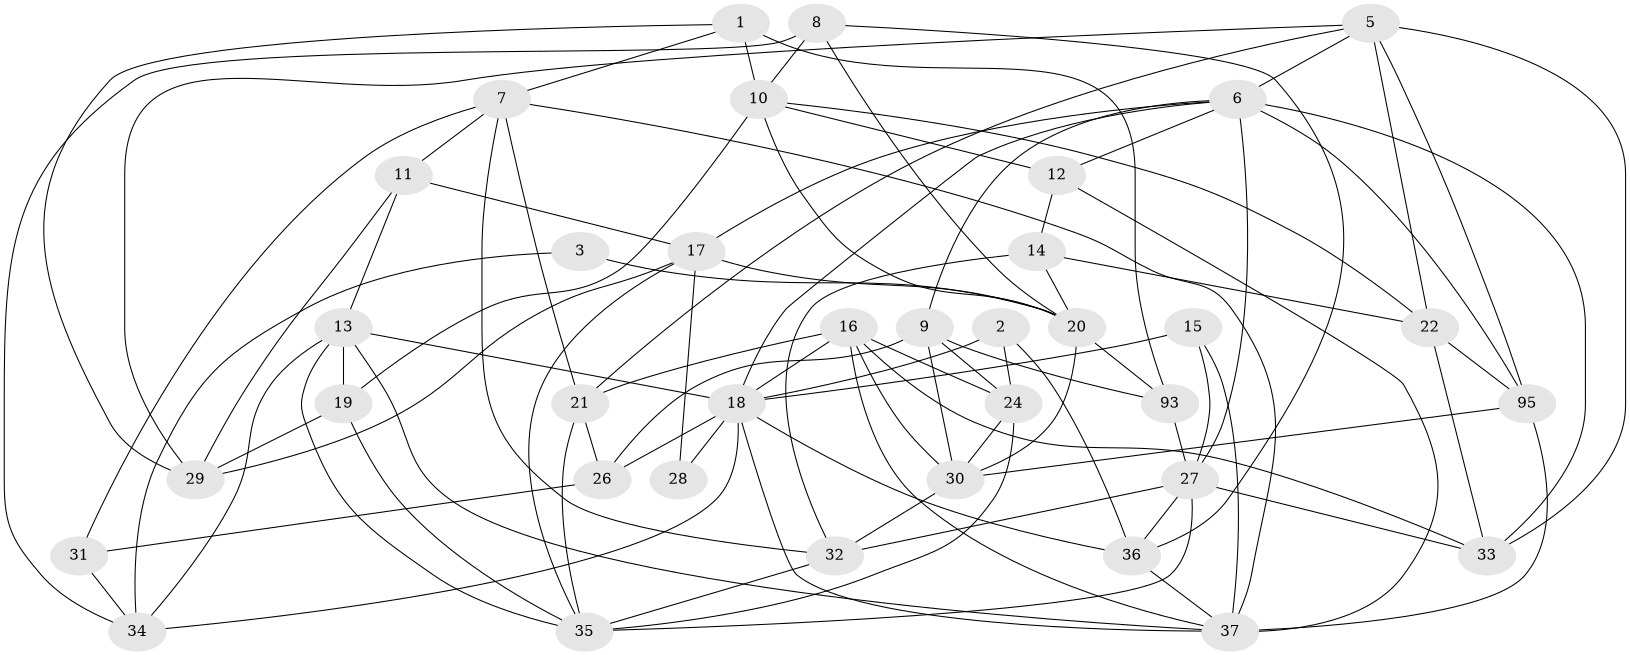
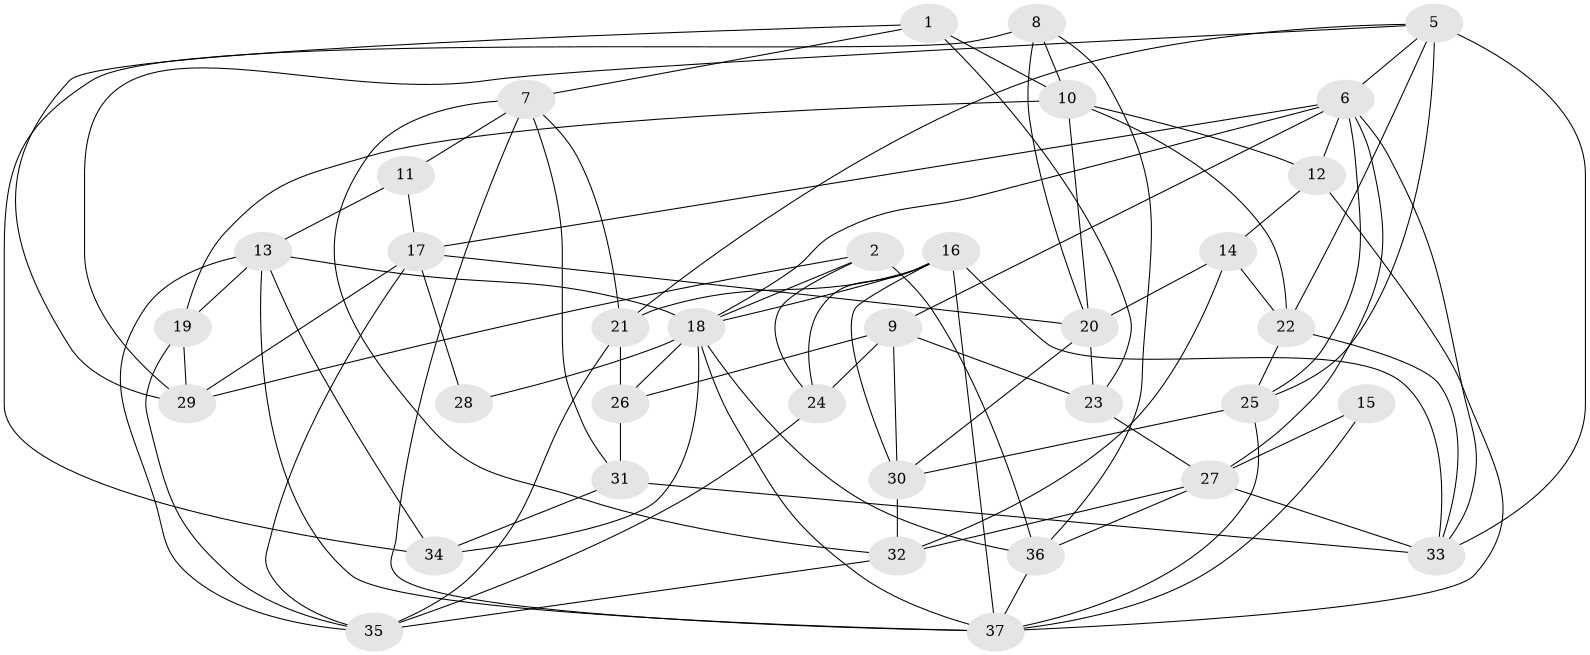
  graph {
    node [color=gray90 style=filled]
    edge [weight=1.0]
    1
    7
    10
-   23 [label=93]
+   23
    29
    11
    21
    31
    32
    37
    20
    22
    12
    19
    27
    2
    18
    24
    36
    34
    26
    28
    30
    35
-   3
    17
    13
-   25 [label=95]
+   25
    5
    6
    33
    9
    14
    8
    15
    16
    1 -- 7
    1 -- 10 [weight=2.0]
    1 -- 23
    1 -- 29
    7 -- 11
    7 -- 21
    7 -- 31
    7 -- 32
    7 -- 37
    10 -- 20
    10 -- 22
    10 -- 12
    10 -- 19
    23 -- 27
    11 -- 17
    11 -- 13
    21 -- 26
    21 -- 35
    31 -- 34
+   31 -- 33
    32 -- 35
    20 -- 23
    20 -- 30
    22 -- 25
    22 -- 33
    12 -- 37
    12 -- 14
    19 -- 29 [weight=2.0]
    19 -- 35
    27 -- 32
    27 -- 36
-   27 -- 35
    27 -- 33
-   11 -- 29
+   2 -- 29
    2 -- 18
    2 -- 24
    2 -- 36
    18 -- 37
    18 -- 36
    18 -- 34
    18 -- 26 [weight=2.0]
    18 -- 28
-   24 -- 30
    24 -- 35
    36 -- 37
    26 -- 31 [weight=2.0]
    30 -- 32
-   3 -- 20
-   3 -- 34
    17 -- 29
    17 -- 20
    17 -- 28
    17 -- 35
    13 -- 37
    13 -- 19
    13 -- 18 [weight=2.0]
    13 -- 34
    13 -- 35
    25 -- 37
    25 -- 30 [weight=2.0]
    5 -- 29
    5 -- 21
    5 -- 22
    5 -- 25
    5 -- 6
    5 -- 33
    6 -- 12
    6 -- 27
    6 -- 18
    6 -- 17
    6 -- 25
    6 -- 33
    6 -- 9
    9 -- 23
    9 -- 24
    9 -- 26
    9 -- 30
    14 -- 32
    14 -- 20
    14 -- 22
    8 -- 10
    8 -- 20
    8 -- 36
    8 -- 34
    15 -- 37
    15 -- 27
-   15 -- 18
    16 -- 21
    16 -- 37
    16 -- 18
    16 -- 24
    16 -- 30
    16 -- 33
  }
